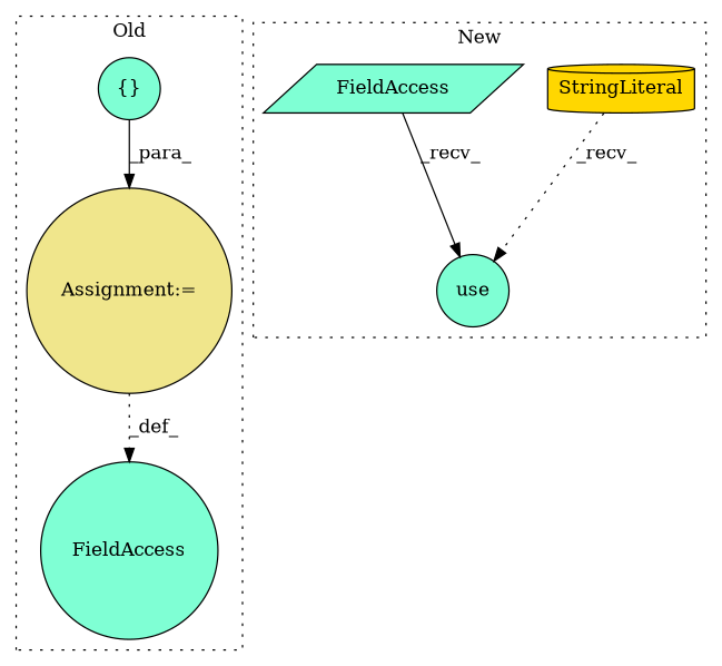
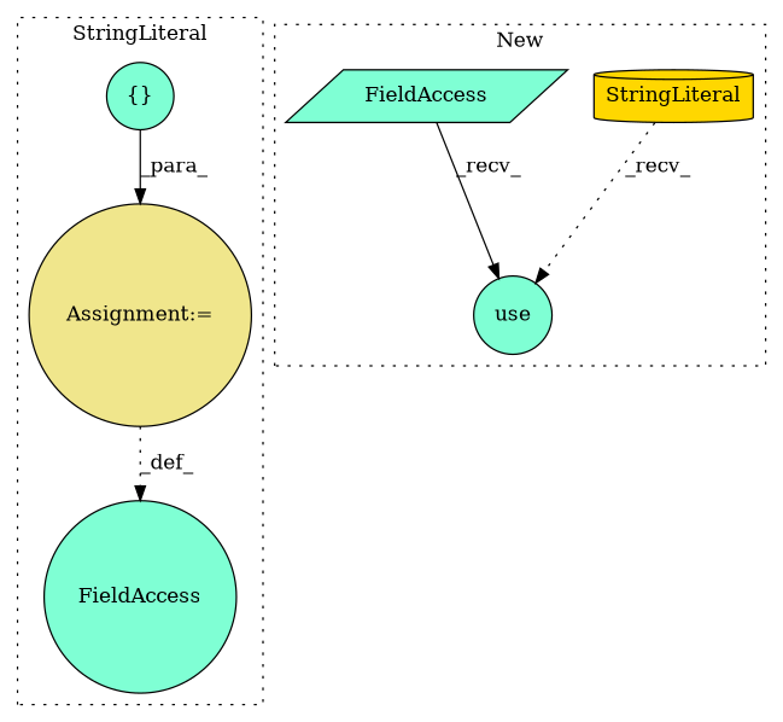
  digraph {
    node [a=22 fillcolor=aquamarine shape=circle style=filled]
    edge [style=solid]
    n1 [a=4 l="1,1" label="{}" s="3898,4898"]
    n2 [a=7 fillcolor=khaki l=1 label="Assignment:=" s=3885]
    n3 [l=7 label=FieldAccess s=3878]
    n4 [a=32 l="4,1" label=use s="3495,3504"]
    n5 [a=45 fillcolor=gold l=5 label=StringLiteral s=3499 shape=cylinder]
    n6 [l=10 label=FieldAccess s=3484 shape=parallelogram]
    subgraph cluster_1 {
-     label=Old
+     label=StringLiteral
      style=dotted
      n1
      n2
      n3
    }
    subgraph cluster_2 {
      label=New
      style=dotted
      n4
      n5
      n6
    }
    n1 -> n2 [label=_para_]
    n2 -> n3 [label=_def_ style=dotted]
    n5 -> n4 [label=_recv_ style=dotted]
    n6 -> n4 [label=_recv_]
  }
